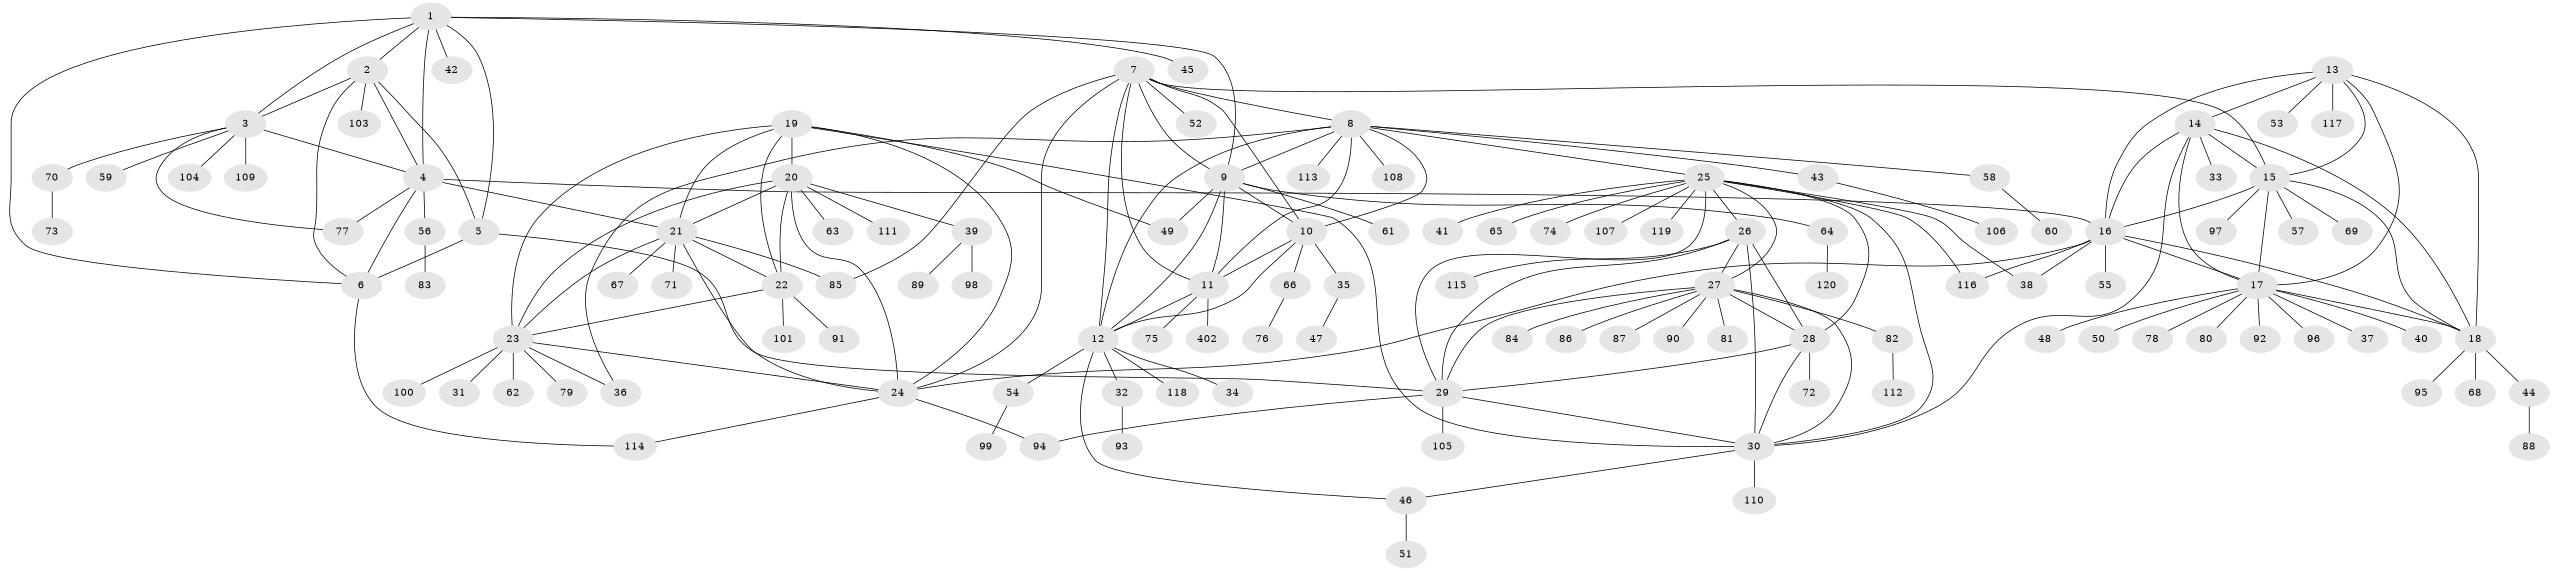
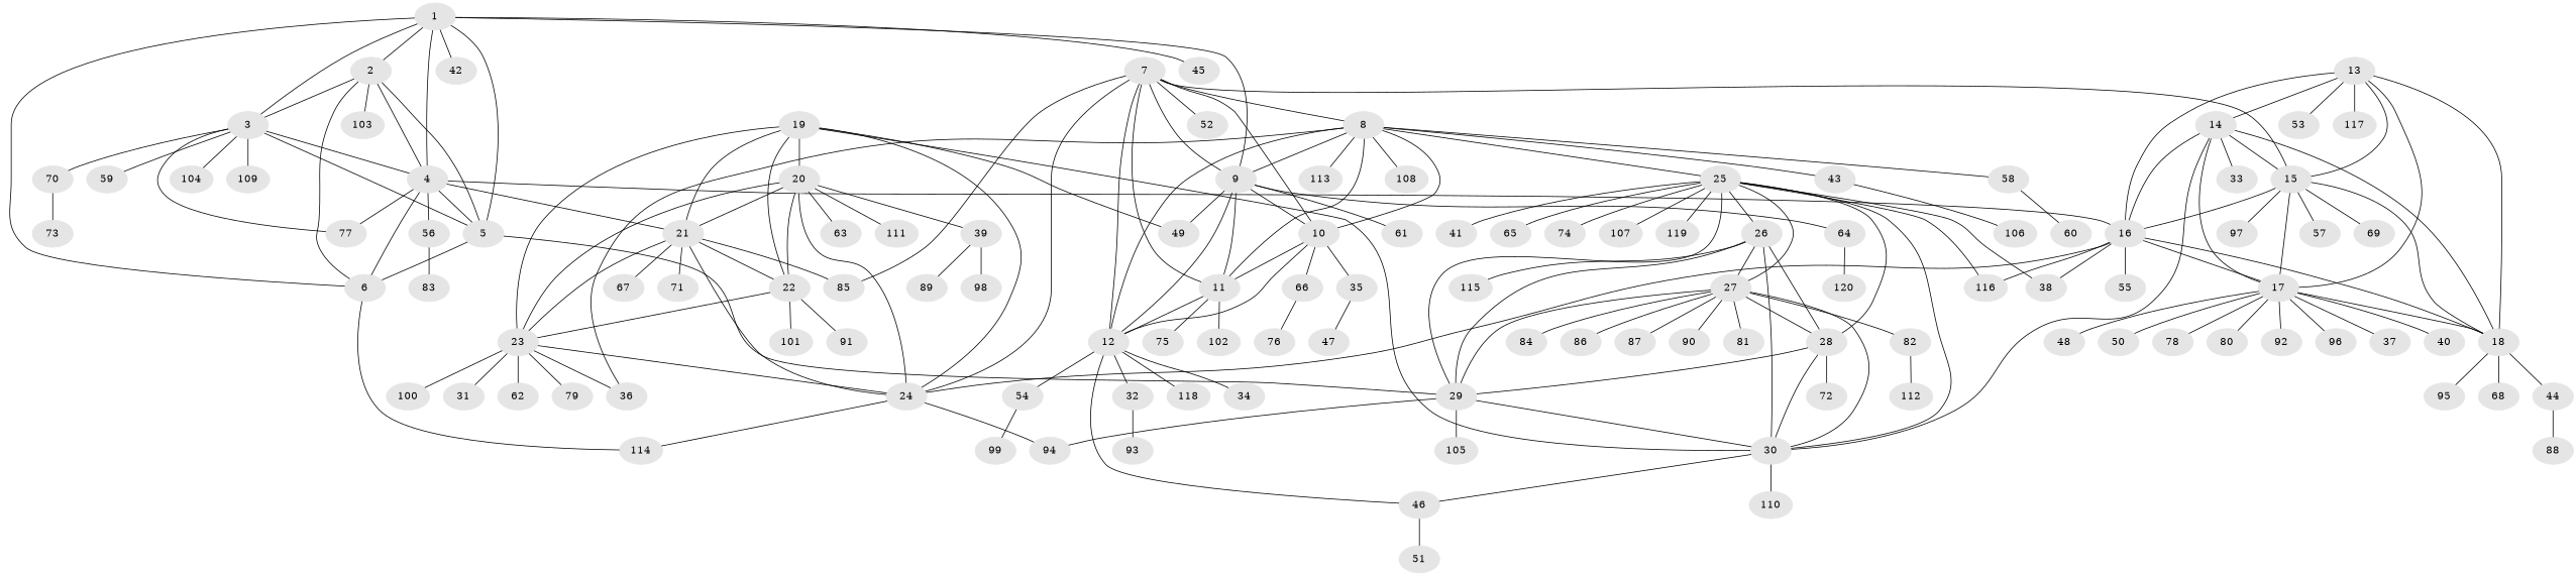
  graph {
    node [color=gray90 style=filled]
    1
    2
    3
    4
    5
    6
    9
    42
    45
    103
    59
    70
    104
    109
    77
    16
    21
    56
    29
    114
    10
    11
    12
    49
    61
    64
    73
    24
    17
    18
    38
    55
    116
    85
    22
    23
    67
    71
    83
    30
    94
    105
    7
    8
    15
    52
    25
    36
    43
    58
    108
    113
    35
    66
    75
-   102 [label=402]
+   102
    32
    34
    46
    54
    118
    57
    69
    97
    26
    27
    28
    41
    65
    74
    107
    119
    106
    60
    120
    47
    76
    93
    51
    99
    13
    14
    53
    117
    33
    37
    40
    48
    50
    78
    80
    92
    96
    44
    68
    95
    110
    88
    19
    20
    39
    63
    111
    91
    101
    31
    62
    79
    100
    89
    98
    115
    81
    82
    84
    86
    87
    90
    72
    112
    1 -- 2
    1 -- 3
    1 -- 4
    1 -- 5
    1 -- 6
    1 -- 9
    1 -- 42
    1 -- 45
    2 -- 3
    2 -- 4
    2 -- 5
    2 -- 6
    2 -- 103
    3 -- 4
+   3 -- 5
    3 -- 59
    3 -- 70
    3 -- 104
    3 -- 109
    3 -- 77
+   4 -- 5
    4 -- 6
    4 -- 77
    4 -- 16
    4 -- 21
    4 -- 56
    5 -- 6
    5 -- 29
    6 -- 114
    9 -- 10
    9 -- 11
    9 -- 12
    9 -- 49
    9 -- 61
    9 -- 64
    70 -- 73
    16 -- 24
    16 -- 17
    16 -- 18
    16 -- 38
    16 -- 55
    16 -- 116
    21 -- 24
    21 -- 85
    21 -- 22
    21 -- 23
    21 -- 67
    21 -- 71
    56 -- 83
    29 -- 30
    29 -- 94
    29 -- 105
    10 -- 11
    10 -- 12
    10 -- 35
    10 -- 66
    11 -- 12
    11 -- 75
    11 -- 102
    12 -- 32
    12 -- 34
    12 -- 46
    12 -- 54
    12 -- 118
    64 -- 120
    24 -- 114
    24 -- 94
    17 -- 18
    17 -- 37
    17 -- 40
    17 -- 48
    17 -- 50
    17 -- 78
    17 -- 80
    17 -- 92
    17 -- 96
    18 -- 44
    18 -- 68
    18 -- 95
    22 -- 23
    22 -- 91
    22 -- 101
    23 -- 24
    23 -- 36
    23 -- 31
    23 -- 62
    23 -- 79
    23 -- 100
    30 -- 46
    30 -- 110
    7 -- 9
    7 -- 10
    7 -- 11
    7 -- 12
    7 -- 24
    7 -- 85
    7 -- 8
    7 -- 15
    7 -- 52
    8 -- 9
    8 -- 10
    8 -- 11
    8 -- 12
    8 -- 25
    8 -- 36
    8 -- 43
    8 -- 58
    8 -- 108
    8 -- 113
    15 -- 16
    15 -- 17
    15 -- 18
    15 -- 57
    15 -- 69
    15 -- 97
    25 -- 29
    25 -- 38
    25 -- 116
    25 -- 30
    25 -- 26
    25 -- 27
    25 -- 28
    25 -- 41
    25 -- 65
    25 -- 74
    25 -- 107
    25 -- 119
    43 -- 106
    58 -- 60
    35 -- 47
    66 -- 76
    32 -- 93
    46 -- 51
    54 -- 99
    26 -- 29
    26 -- 30
    26 -- 27
    26 -- 28
    26 -- 115
    27 -- 29
    27 -- 30
    27 -- 28
    27 -- 81
    27 -- 82
    27 -- 84
    27 -- 86
    27 -- 87
    27 -- 90
    28 -- 29
    28 -- 30
    28 -- 72
    13 -- 16
    13 -- 17
    13 -- 18
    13 -- 15
    13 -- 14
    13 -- 53
    13 -- 117
    14 -- 16
    14 -- 17
    14 -- 18
    14 -- 30
    14 -- 15
    14 -- 33
    44 -- 88
    19 -- 21
    19 -- 49
    19 -- 24
    19 -- 22
    19 -- 23
    19 -- 30
    19 -- 20
    20 -- 21
    20 -- 24
    20 -- 22
    20 -- 23
    20 -- 39
    20 -- 63
    20 -- 111
    39 -- 89
    39 -- 98
    82 -- 112
  }
